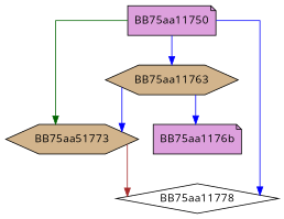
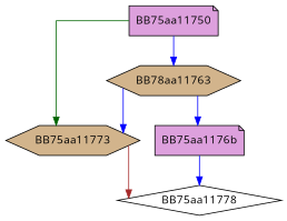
  digraph {
    fontname="Open Sans"
    splines=ortho
    node [fillcolor=plum fontname="Open Sans" shape=note style=filled]
    edge [color=blue fontname="Open Sans"]
    n1 [label=BB75aa11750]
-   BB75aa11773 [fillcolor=tan shape=hexagon label=BB75aa51773]
-   BB75aa11763 [fillcolor=tan shape=hexagon]
+   BB75aa11773 [fillcolor=tan shape=hexagon]
+   BB75aa11763 [fillcolor=tan shape=hexagon label=BB78aa11763]
    BB75aa11778 [fillcolor=white shape=diamond]
    BB75aa1176b
    n1 -> BB75aa11773 [color=darkgreen]
    n1 -> BB75aa11763
    BB75aa11773 -> BB75aa11778 [color=brown]
    BB75aa11763 -> BB75aa11773
    BB75aa11763 -> BB75aa1176b
-   n1 -> BB75aa11778
+   BB75aa1176b -> BB75aa11778
  }
